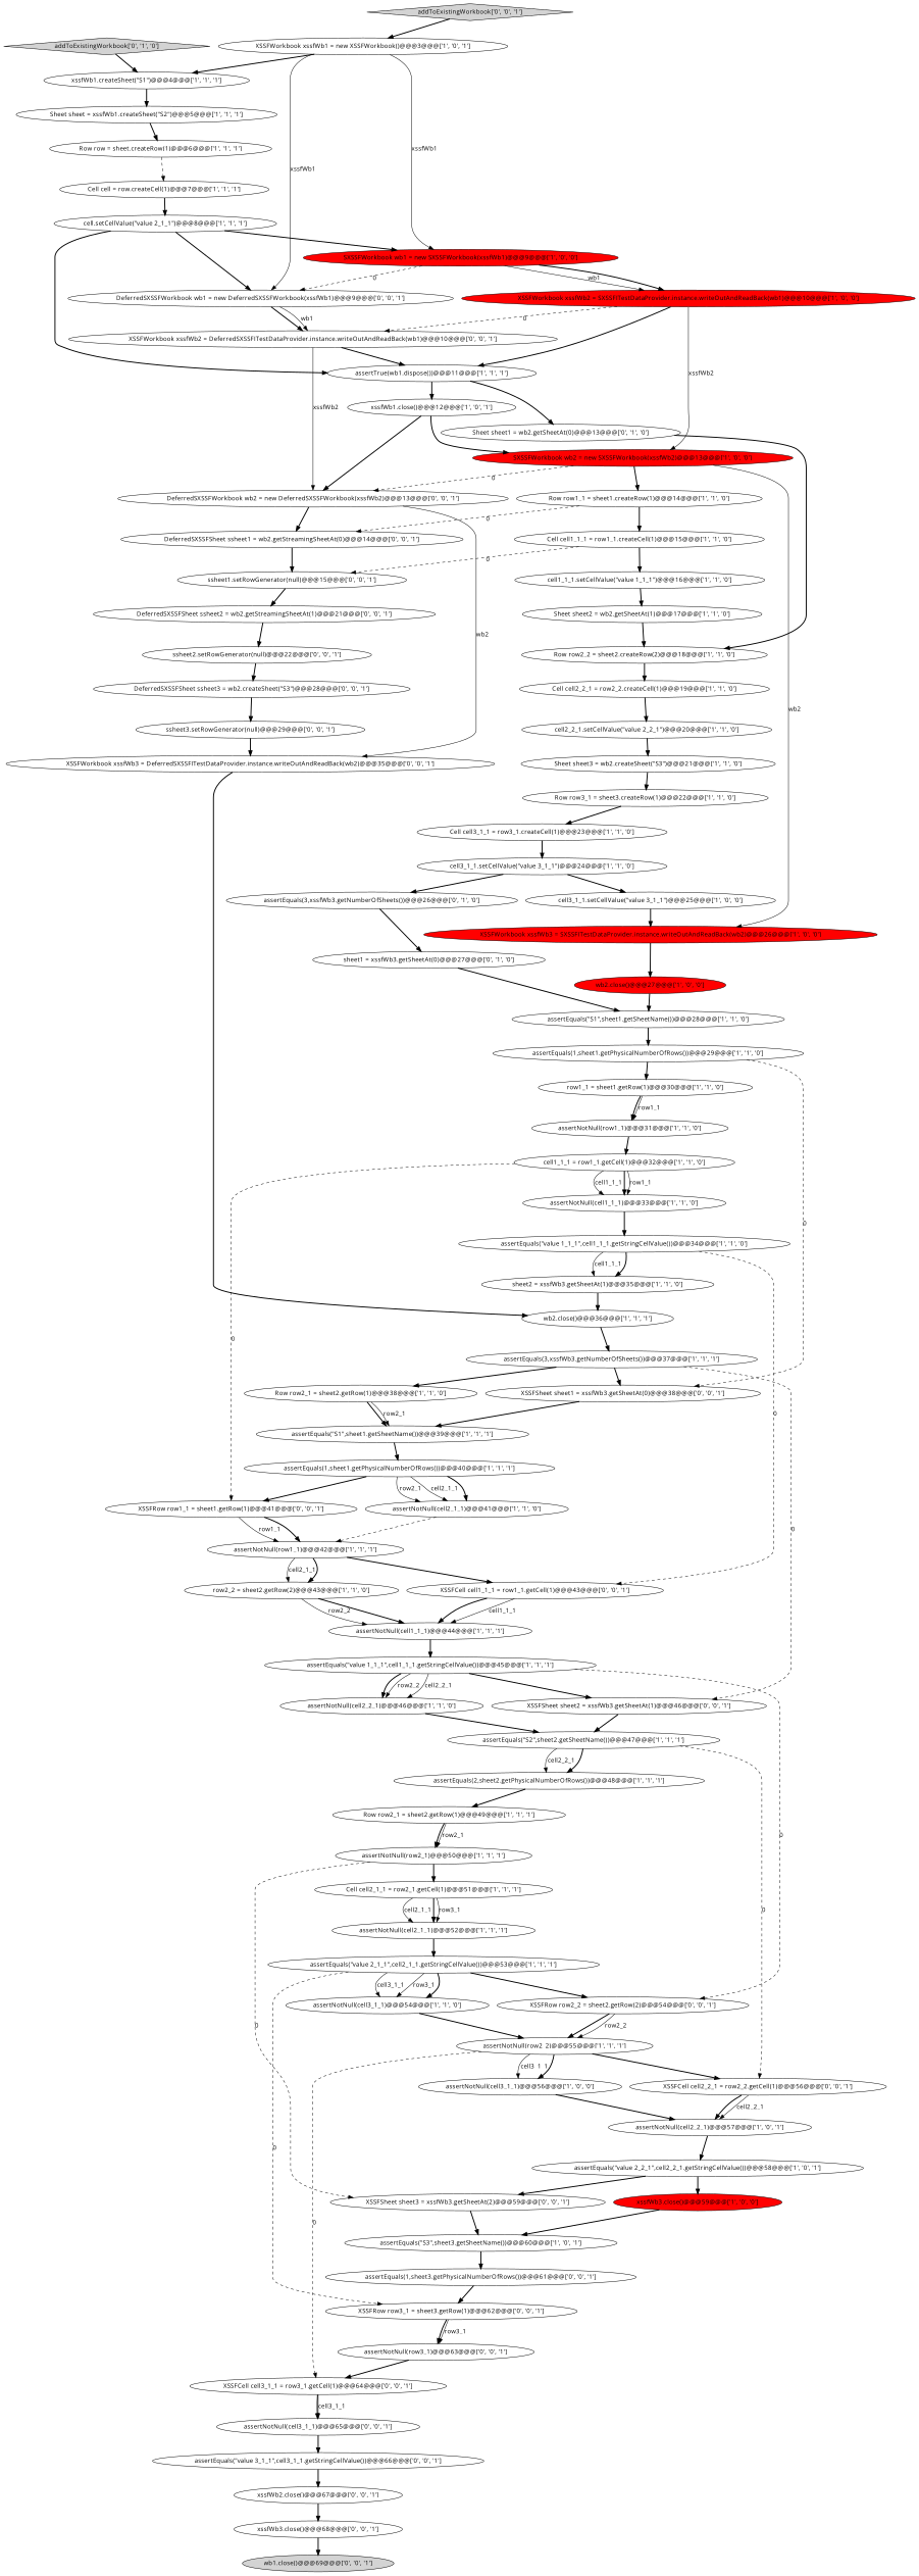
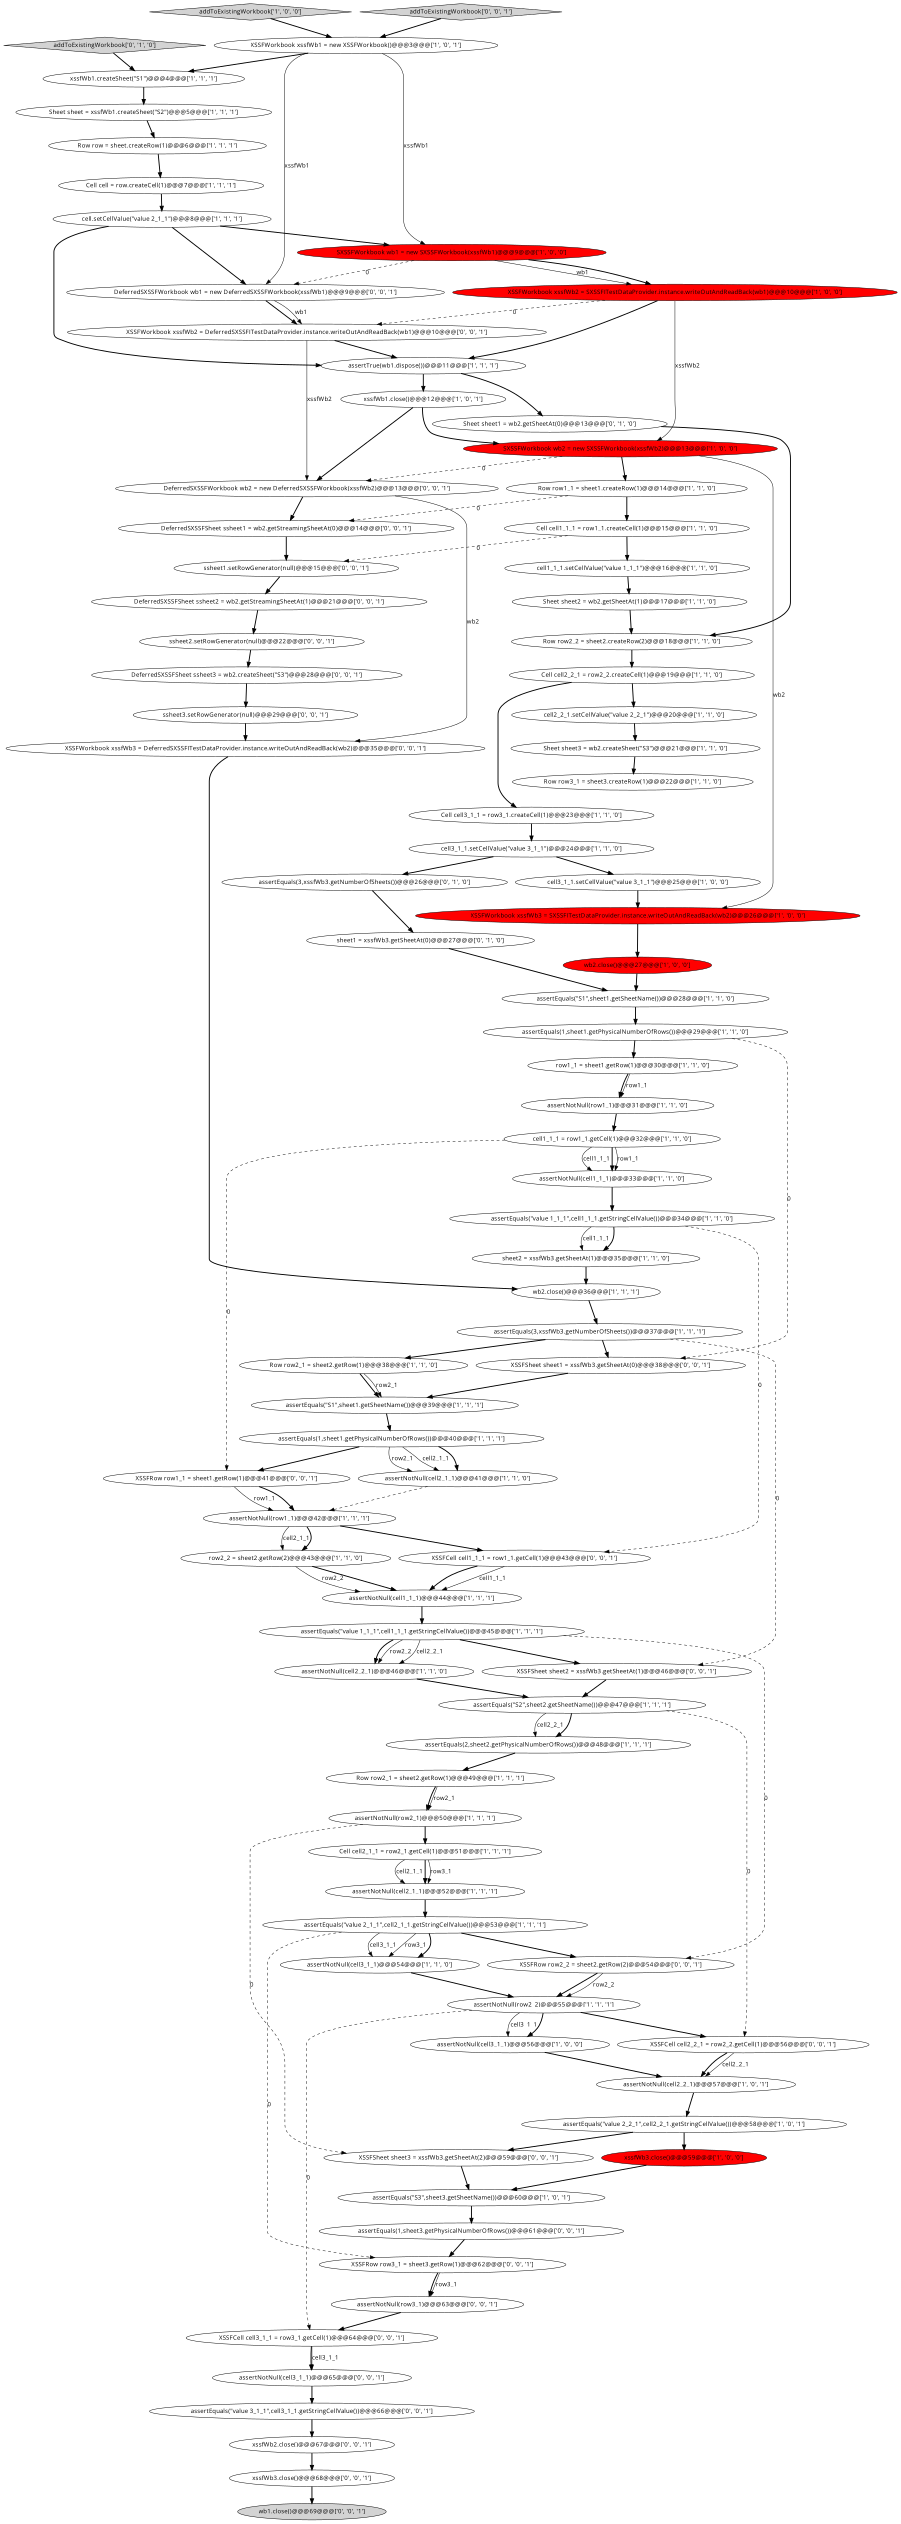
  digraph {
    fontname="Open Sans"
    node [fillcolor=white fontname="Open Sans" shape=ellipse style=filled]
    edge [fontname="Open Sans" style=bold]
    n1 [label="xssfWb1.close()@@@12@@@['1', '0', '1']"]
    n2 [fillcolor=red label="SXSSFWorkbook wb2 = new SXSSFWorkbook(xssfWb2)@@@13@@@['1', '0', '0']"]
    n3 [label="DeferredSXSSFWorkbook wb2 = new DeferredSXSSFWorkbook(xssfWb2)@@@13@@@['0', '0', '1']"]
    n4 [fillcolor=red label="XSSFWorkbook xssfWb3 = SXSSFITestDataProvider.instance.writeOutAndReadBack(wb2)@@@26@@@['1', '0', '0']"]
    n5 [label="Row row1_1 = sheet1.createRow(1)@@@14@@@['1', '1', '0']"]
    n6 [label="XSSFWorkbook xssfWb3 = DeferredSXSSFITestDataProvider.instance.writeOutAndReadBack(wb2)@@@35@@@['0', '0', '1']"]
    n7 [label="DeferredSXSSFSheet ssheet1 = wb2.getStreamingSheetAt(0)@@@14@@@['0', '0', '1']"]
    n8 [label="XSSFSheet sheet2 = xssfWb3.getSheetAt(1)@@@46@@@['0', '0', '1']"]
    n9 [label="assertEquals(\"S2\",sheet2.getSheetName())@@@47@@@['1', '1', '1']"]
    n10 [label="assertEquals(2,sheet2.getPhysicalNumberOfRows())@@@48@@@['1', '1', '1']"]
    n11 [label="XSSFCell cell2_2_1 = row2_2.getCell(1)@@@56@@@['0', '0', '1']"]
    n12 [fillcolor=red label="SXSSFWorkbook wb1 = new SXSSFWorkbook(xssfWb1)@@@9@@@['1', '0', '0']"]
    n13 [fillcolor=red label="XSSFWorkbook xssfWb2 = SXSSFITestDataProvider.instance.writeOutAndReadBack(wb1)@@@10@@@['1', '0', '0']"]
    n14 [label="DeferredSXSSFWorkbook wb1 = new DeferredSXSSFWorkbook(xssfWb1)@@@9@@@['0', '0', '1']"]
    n15 [label="XSSFWorkbook xssfWb2 = DeferredSXSSFITestDataProvider.instance.writeOutAndReadBack(wb1)@@@10@@@['0', '0', '1']"]
    n16 [label="assertTrue(wb1.dispose())@@@11@@@['1', '1', '1']"]
    n17 [label="Row row2_1 = sheet2.getRow(1)@@@38@@@['1', '1', '0']"]
    n18 [label="assertEquals(\"S1\",sheet1.getSheetName())@@@39@@@['1', '1', '1']"]
    n19 [label="assertEquals(1,sheet1.getPhysicalNumberOfRows())@@@40@@@['1', '1', '1']"]
    n20 [label="ssheet2.setRowGenerator(null)@@@22@@@['0', '0', '1']"]
    n21 [label="DeferredSXSSFSheet ssheet3 = wb2.createSheet(\"S3\")@@@28@@@['0', '0', '1']"]
    n22 [label="ssheet3.setRowGenerator(null)@@@29@@@['0', '0', '1']"]
    n23 [label="cell3_1_1.setCellValue(\"value 3_1_1\")@@@25@@@['1', '0', '0']"]
    n24 [fillcolor=red label="wb2.close()@@@27@@@['1', '0', '0']"]
    n25 [label="Cell cell = row.createCell(1)@@@7@@@['1', '1', '1']"]
    n26 [label="cell.setCellValue(\"value 2_1_1\")@@@8@@@['1', '1', '1']"]
    n27 [label="assertNotNull(cell2_1_1)@@@41@@@['1', '1', '0']"]
    n28 [label="assertNotNull(row1_1)@@@42@@@['1', '1', '1']"]
    n29 [label="XSSFCell cell1_1_1 = row1_1.getCell(1)@@@43@@@['0', '0', '1']"]
    n30 [label="row2_2 = sheet2.getRow(2)@@@43@@@['1', '1', '0']"]
+   n31 [fillcolor=lightgray label="addToExistingWorkbook['1', '0', '0']" shape=diamond]
    n32 [label="XSSFWorkbook xssfWb1 = new XSSFWorkbook()@@@3@@@['1', '0', '1']"]
    n33 [label="xssfWb1.createSheet(\"S1\")@@@4@@@['1', '1', '1']"]
    n34 [label="Sheet sheet2 = wb2.getSheetAt(1)@@@17@@@['1', '1', '0']"]
    n35 [label="Row row2_2 = sheet2.createRow(2)@@@18@@@['1', '1', '0']"]
    n36 [label="Cell cell2_2_1 = row2_2.createCell(1)@@@19@@@['1', '1', '0']"]
    n37 [label="assertNotNull(cell1_1_1)@@@44@@@['1', '1', '1']"]
    n38 [label="assertEquals(\"value 1_1_1\",cell1_1_1.getStringCellValue())@@@45@@@['1', '1', '1']"]
    n39 [label="XSSFRow row2_2 = sheet2.getRow(2)@@@54@@@['0', '0', '1']"]
    n40 [label="assertNotNull(cell2_2_1)@@@46@@@['1', '1', '0']"]
    n41 [label="row1_1 = sheet1.getRow(1)@@@30@@@['1', '1', '0']"]
    n42 [label="assertNotNull(row1_1)@@@31@@@['1', '1', '0']"]
    n43 [label="cell1_1_1 = row1_1.getCell(1)@@@32@@@['1', '1', '0']"]
    n44 [label="Sheet sheet1 = wb2.getSheetAt(0)@@@13@@@['0', '1', '0']"]
    n45 [label="Row row3_1 = sheet3.createRow(1)@@@22@@@['1', '1', '0']"]
    n46 [label="Cell cell3_1_1 = row3_1.createCell(1)@@@23@@@['1', '1', '0']"]
    n47 [label="cell3_1_1.setCellValue(\"value 3_1_1\")@@@24@@@['1', '1', '0']"]
    n48 [label="Row row = sheet.createRow(1)@@@6@@@['1', '1', '1']"]
    n49 [label="assertEquals(1,sheet3.getPhysicalNumberOfRows())@@@61@@@['0', '0', '1']"]
    n50 [label="XSSFRow row3_1 = sheet3.getRow(1)@@@62@@@['0', '0', '1']"]
    n51 [label="assertNotNull(row3_1)@@@63@@@['0', '0', '1']"]
    n52 [label="Sheet sheet = xssfWb1.createSheet(\"S2\")@@@5@@@['1', '1', '1']"]
    n53 [label="assertEquals(\"S3\",sheet3.getSheetName())@@@60@@@['1', '0', '1']"]
    n54 [label="assertEquals(\"S1\",sheet1.getSheetName())@@@28@@@['1', '1', '0']"]
    n55 [label="assertEquals(3,xssfWb3.getNumberOfSheets())@@@26@@@['0', '1', '0']"]
    n56 [label="sheet1 = xssfWb3.getSheetAt(0)@@@27@@@['0', '1', '0']"]
    n57 [label="XSSFRow row1_1 = sheet1.getRow(1)@@@41@@@['0', '0', '1']"]
    n58 [label="Cell cell2_1_1 = row2_1.getCell(1)@@@51@@@['1', '1', '1']"]
    n59 [label="assertNotNull(cell2_1_1)@@@52@@@['1', '1', '1']"]
    n60 [label="assertEquals(\"value 2_1_1\",cell2_1_1.getStringCellValue())@@@53@@@['1', '1', '1']"]
    n61 [label="assertNotNull(cell3_1_1)@@@56@@@['1', '0', '0']"]
    n62 [label="assertNotNull(cell2_2_1)@@@57@@@['1', '0', '1']"]
    n63 [label="assertEquals(\"value 2_2_1\",cell2_2_1.getStringCellValue())@@@58@@@['1', '0', '1']"]
    n64 [label="XSSFCell cell3_1_1 = row3_1.getCell(1)@@@64@@@['0', '0', '1']"]
    n65 [label="assertNotNull(cell3_1_1)@@@65@@@['0', '0', '1']"]
    n66 [label="assertEquals(\"value 3_1_1\",cell3_1_1.getStringCellValue())@@@66@@@['0', '0', '1']"]
    n67 [label="wb2.close()@@@36@@@['1', '1', '1']"]
    n68 [label="assertEquals(3,xssfWb3.getNumberOfSheets())@@@37@@@['1', '1', '1']"]
    n69 [label="XSSFSheet sheet1 = xssfWb3.getSheetAt(0)@@@38@@@['0', '0', '1']"]
    n70 [label="assertEquals(1,sheet1.getPhysicalNumberOfRows())@@@29@@@['1', '1', '0']"]
    n71 [label="Row row2_1 = sheet2.getRow(1)@@@49@@@['1', '1', '1']"]
    n72 [fillcolor=lightgray label="wb1.close()@@@69@@@['0', '0', '1']"]
    n73 [label="assertNotNull(row2_2)@@@55@@@['1', '1', '1']"]
    n74 [label="assertNotNull(cell1_1_1)@@@33@@@['1', '1', '0']"]
    n75 [label="assertEquals(\"value 1_1_1\",cell1_1_1.getStringCellValue())@@@34@@@['1', '1', '0']"]
    n76 [fillcolor=lightgray label="addToExistingWorkbook['0', '0', '1']" shape=diamond]
    n77 [label="Cell cell1_1_1 = row1_1.createCell(1)@@@15@@@['1', '1', '0']"]
    n78 [label="assertNotNull(row2_1)@@@50@@@['1', '1', '1']"]
    n79 [label="sheet2 = xssfWb3.getSheetAt(1)@@@35@@@['1', '1', '0']"]
    n80 [label="ssheet1.setRowGenerator(null)@@@15@@@['0', '0', '1']"]
    n81 [label="DeferredSXSSFSheet ssheet2 = wb2.getStreamingSheetAt(1)@@@21@@@['0', '0', '1']"]
    n82 [label="xssfWb2.close()@@@67@@@['0', '0', '1']"]
    n83 [label="xssfWb3.close()@@@68@@@['0', '0', '1']"]
    n84 [fillcolor=red label="xssfWb3.close()@@@59@@@['1', '0', '0']"]
    n85 [label="XSSFSheet sheet3 = xssfWb3.getSheetAt(2)@@@59@@@['0', '0', '1']"]
    n86 [fillcolor=lightgray label="addToExistingWorkbook['0', '1', '0']" shape=diamond]
    n87 [label="cell1_1_1.setCellValue(\"value 1_1_1\")@@@16@@@['1', '1', '0']"]
    n88 [label="cell2_2_1.setCellValue(\"value 2_2_1\")@@@20@@@['1', '1', '0']"]
    n89 [label="assertNotNull(cell3_1_1)@@@54@@@['1', '1', '0']"]
    n90 [label="Sheet sheet3 = wb2.createSheet(\"S3\")@@@21@@@['1', '1', '0']"]
    n1 -> n2
    n1 -> n3
    n2 -> n3 [label=0 style=dashed]
    n2 -> n4 [label=wb2 style=solid]
    n2 -> n5
    n3 -> n6 [label=wb2 style=solid]
    n3 -> n7
    n4 -> n24
    n5 -> n7 [label=0 style=dashed]
    n5 -> n77
    n6 -> n67
    n7 -> n80
    n8 -> n9
    n9 -> n10
    n9 -> n10 [label=cell2_2_1 style=solid]
    n9 -> n11 [label=0 style=dashed]
    n10 -> n71
    n11 -> n62 [label=cell2_2_1 style=solid]
    n11 -> n62
    n12 -> n13 [label=wb1 style=solid]
    n12 -> n13
    n12 -> n14 [label=0 style=dashed]
    n13 -> n2 [label=xssfWb2 style=solid]
    n13 -> n15 [label=0 style=dashed]
    n13 -> n16
    n14 -> n15
    n14 -> n15 [label=wb1 style=solid]
    n15 -> n3 [label=xssfWb2 style=solid]
    n15 -> n16
    n16 -> n1
    n16 -> n44
    n17 -> n18
    n17 -> n18 [label=row2_1 style=solid]
    n18 -> n19
    n19 -> n27
    n19 -> n27 [label=row2_1 style=solid]
    n19 -> n27 [label=cell2_1_1 style=solid]
    n19 -> n57
    n20 -> n21
    n21 -> n22
    n22 -> n6
    n23 -> n4
    n24 -> n54
    n25 -> n26
    n26 -> n12
    n26 -> n14
    n26 -> n16
    n27 -> n28 [style=dashed]
    n28 -> n29
    n28 -> n30 [label=cell2_1_1 style=solid]
    n28 -> n30
    n29 -> n37
    n29 -> n37 [label=cell1_1_1 style=solid]
    n30 -> n37
    n30 -> n37 [label=row2_2 style=solid]
+   n31 -> n32
    n32 -> n12 [label=xssfWb1 style=solid]
    n32 -> n14 [label=xssfWb1 style=solid]
    n32 -> n33
    n33 -> n52
    n34 -> n35
    n35 -> n36
    n36 -> n88
    n37 -> n38
    n38 -> n8
    n38 -> n39 [label=0 style=dashed]
    n38 -> n40 [label=row2_2 style=solid]
    n38 -> n40 [label=cell2_2_1 style=solid]
    n38 -> n40
    n39 -> n73
    n39 -> n73 [label=row2_2 style=solid]
    n40 -> n9
    n41 -> n42 [label=row1_1 style=solid]
    n41 -> n42
    n42 -> n43
    n43 -> n57 [label=0 style=dashed]
    n43 -> n74
    n43 -> n74 [label=row1_1 style=solid]
    n43 -> n74 [label=cell1_1_1 style=solid]
    n44 -> n35
-   n45 -> n46
+   n36 -> n46
    n46 -> n47
    n47 -> n23
    n47 -> n55
-   n48 -> n25 [style=dashed]
+   n48 -> n25
    n49 -> n50
    n50 -> n51
    n50 -> n51 [label=row3_1 style=solid]
    n51 -> n64
    n52 -> n48
    n53 -> n49
    n54 -> n70
    n55 -> n56
    n56 -> n54
    n57 -> n28
    n57 -> n28 [label=row1_1 style=solid]
    n58 -> n59
    n58 -> n59 [label=row3_1 style=solid]
    n58 -> n59 [label=cell2_1_1 style=solid]
    n59 -> n60
    n60 -> n39
    n60 -> n50 [label=0 style=dashed]
    n60 -> n89 [label=cell3_1_1 style=solid]
    n60 -> n89 [label=row3_1 style=solid]
    n60 -> n89
    n61 -> n62
    n62 -> n63
    n63 -> n84
    n63 -> n85
    n64 -> n65
    n64 -> n65 [label=cell3_1_1 style=solid]
    n65 -> n66
    n66 -> n82
    n67 -> n68
    n68 -> n8 [label=0 style=dashed]
    n68 -> n17
    n68 -> n69
    n69 -> n18
    n70 -> n41
    n70 -> n69 [label=0 style=dashed]
    n71 -> n78
    n71 -> n78 [label=row2_1 style=solid]
    n73 -> n11
    n73 -> n61 [label=cell3_1_1 style=solid]
    n73 -> n61
    n73 -> n64 [label=0 style=dashed]
    n74 -> n75
    n75 -> n29 [label=0 style=dashed]
    n75 -> n79
    n75 -> n79 [label=cell1_1_1 style=solid]
    n76 -> n32
    n77 -> n80 [label=0 style=dashed]
    n77 -> n87
    n78 -> n58
    n78 -> n85 [label=0 style=dashed]
    n79 -> n67
    n80 -> n81
    n81 -> n20
    n82 -> n83
    n83 -> n72
    n84 -> n53
    n85 -> n53
    n86 -> n33
    n87 -> n34
    n88 -> n90
    n89 -> n73
    n90 -> n45
  }
